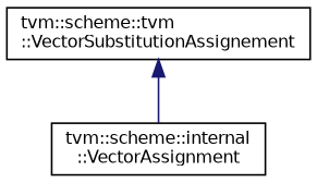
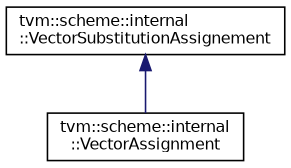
  digraph {
    rankdir=TB
    node [color=black fillcolor=white fontname=Helvetica fontsize=10 shape=record style=filled]
-   n1 [height=0.2 label="tvm::scheme::tvm\l::VectorSubstitutionAssignement" width=0.4]
+   n1 [height=0.2 label="tvm::scheme::internal\l::VectorSubstitutionAssignement" width=0.4]
    n2 [height=0.2 label="tvm::scheme::internal\l::VectorAssignment" width=0.4]
    n1 -> n2 [color=midnightblue dir=back fontname=Helvetica fontsize=10 labelfontname=Helvetica labelfontsize=10 style=solid]
  }
